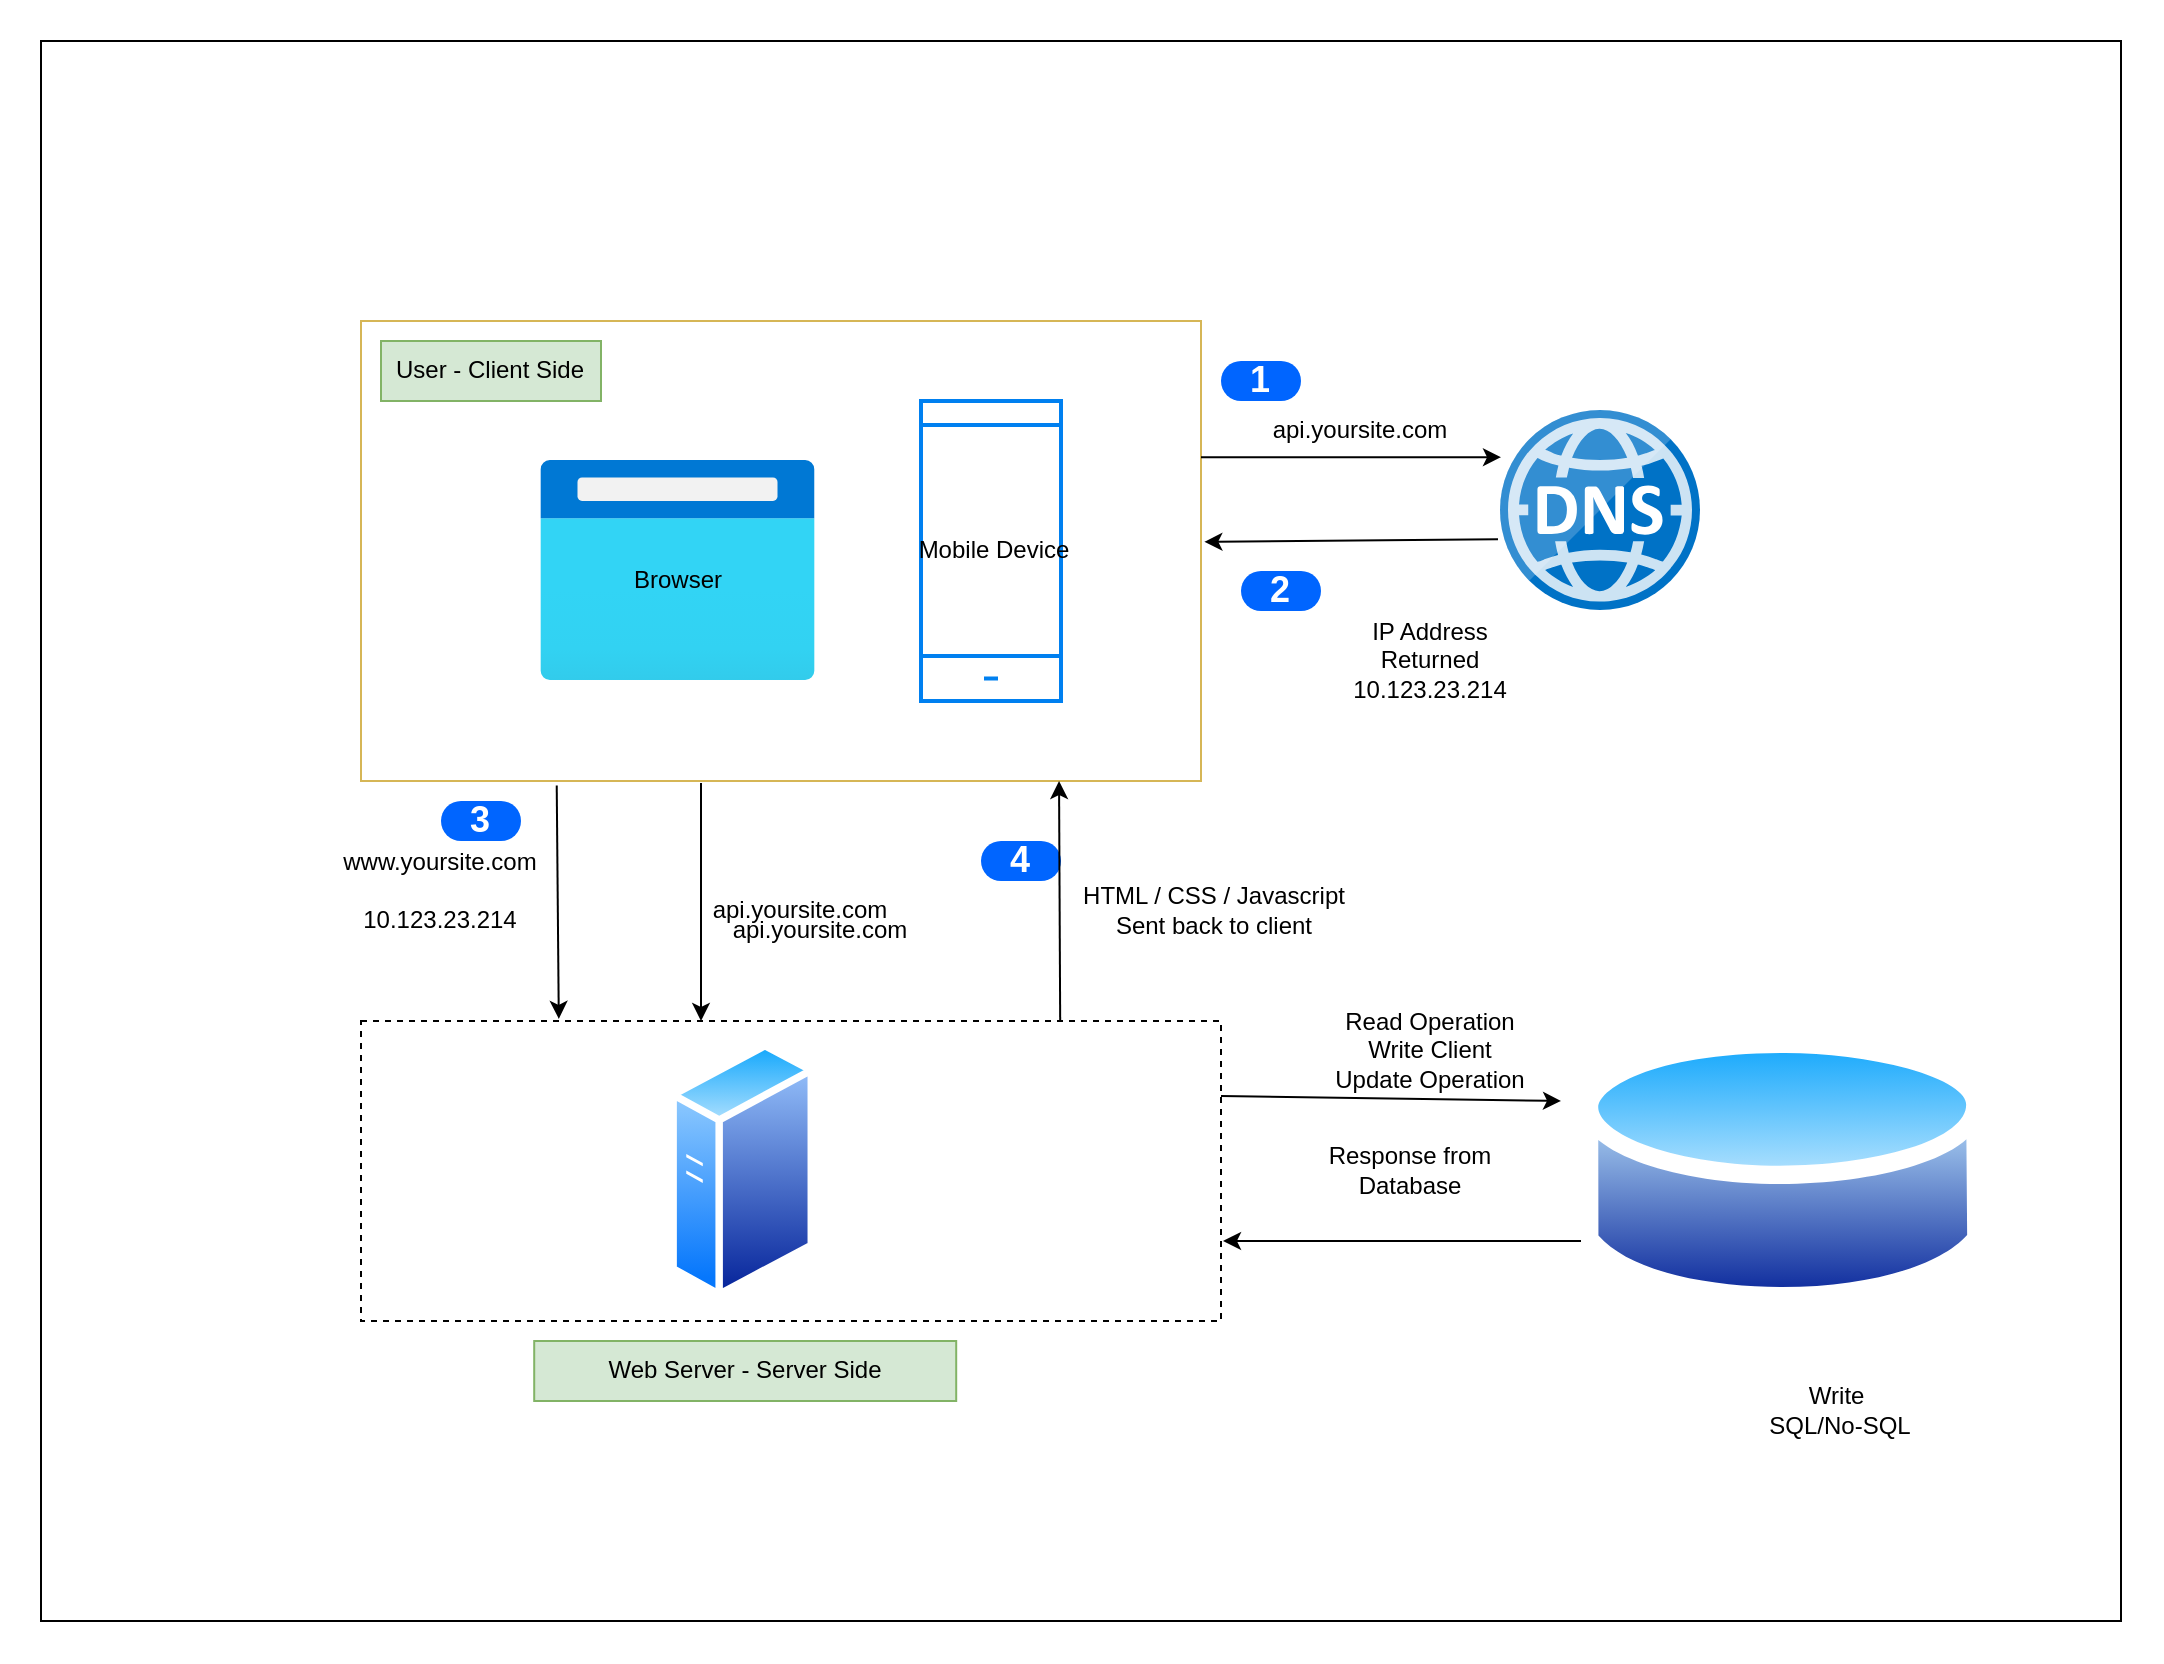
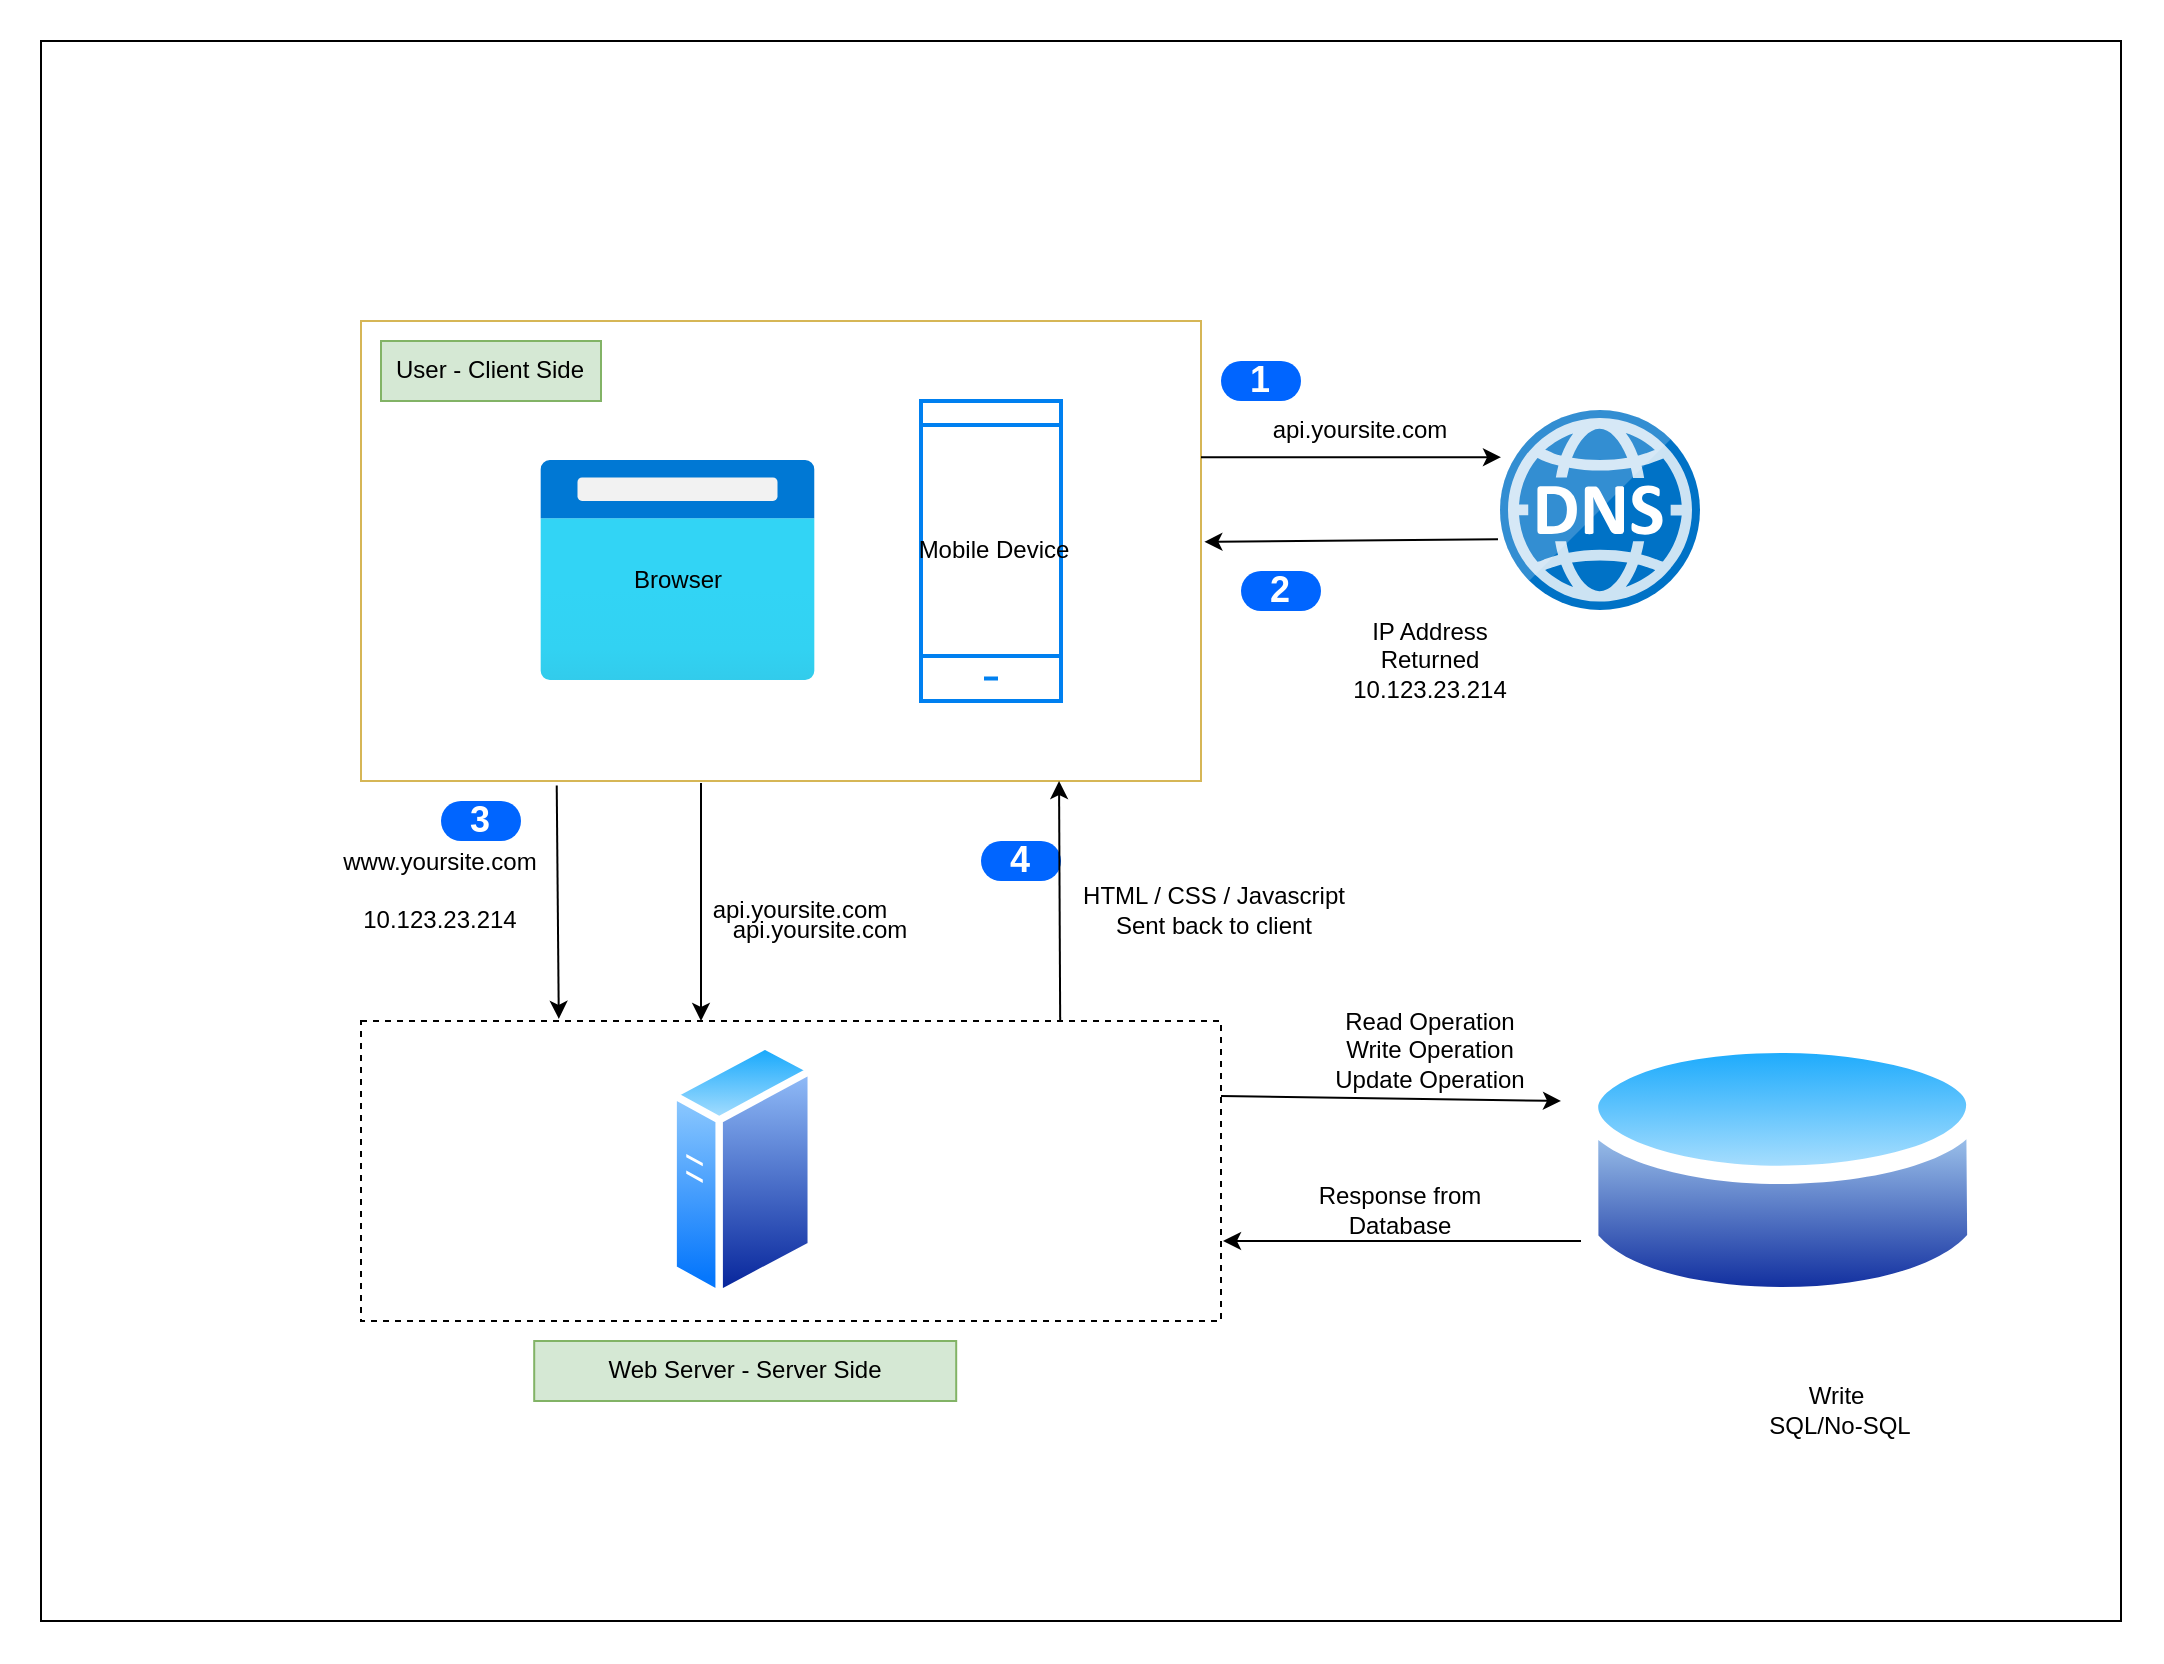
  <mxCell id="0" />
  <mxCell id="1" parent="0" />
  <mxCell id="2" value="" style="image;aspect=fixed;html=1;points=[];align=center;fontSize=12;image=img/lib/azure2/general/Browser.svg;" vertex="1" parent="1"><mxGeometry x="270" y="230" width="137.5" height="110" as="geometry" /></mxCell>
  <mxCell id="3" value="" style="html=1;verticalLabelPosition=bottom;align=center;labelBackgroundColor=#ffffff;verticalAlign=top;strokeWidth=2;strokeColor=#0080F0;shadow=0;dashed=0;shape=mxgraph.ios7.icons.smartphone;" vertex="1" parent="1"><mxGeometry x="460" y="200" width="70" height="150" as="geometry" /></mxCell>
  <mxCell id="4" value="" style="rounded=0;whiteSpace=wrap;html=1;imageAspect=1;fillOpacity=0;fillColor=#fff2cc;strokeColor=#d6b656;" vertex="1" parent="1"><mxGeometry x="180" y="160" width="420" height="230" as="geometry" /></mxCell>
  <mxCell id="5" value="Browser" style="text;html=1;align=center;verticalAlign=middle;whiteSpace=wrap;rounded=0;" vertex="1" parent="1"><mxGeometry x="308.75" y="275" width="60" height="30" as="geometry" /></mxCell>
  <mxCell id="6" value="Mobile Device" style="text;html=1;align=center;verticalAlign=middle;whiteSpace=wrap;rounded=0;" vertex="1" parent="1"><mxGeometry x="434" y="260" width="126" height="30" as="geometry" /></mxCell>
  <mxCell id="7" value="User - Client Side" style="text;html=1;align=center;verticalAlign=middle;whiteSpace=wrap;rounded=0;fillColor=#d5e8d4;strokeColor=#82b366;" vertex="1" parent="1"><mxGeometry x="190" y="170" width="110" height="30" as="geometry" /></mxCell>
  <mxCell id="8" value="" style="image;aspect=fixed;perimeter=ellipsePerimeter;html=1;align=center;shadow=0;dashed=0;spacingTop=3;image=img/lib/active_directory/generic_server.svg;" vertex="1" parent="1"><mxGeometry x="334.7" y="520" width="72.8" height="130" as="geometry" /></mxCell>
  <mxCell id="9" value="" style="rounded=0;whiteSpace=wrap;html=1;fillOpacity=0;dashed=1;" vertex="1" parent="1"><mxGeometry x="180" y="510" width="430" height="150" as="geometry" /></mxCell>
  <mxCell id="10" value="Web Server - Server Side" style="text;html=1;align=center;verticalAlign=middle;whiteSpace=wrap;rounded=0;fillColor=#d5e8d4;strokeColor=#82b366;" vertex="1" parent="1"><mxGeometry x="266.6" y="670" width="211" height="30" as="geometry" /></mxCell>
  <mxCell id="11" value="" style="image;sketch=0;aspect=fixed;html=1;points=[];align=center;fontSize=12;image=img/lib/mscae/DNS.svg;" vertex="1" parent="1"><mxGeometry x="750" y="205" width="100" height="100" as="geometry" /></mxCell>
  <mxCell id="12" value="" style="endArrow=classic;html=1;rounded=0;exitX=1;exitY=0.296;exitDx=0;exitDy=0;exitPerimeter=0;entryX=0;entryY=0.231;entryDx=0;entryDy=0;entryPerimeter=0;" edge="1" parent="1" source="4" target="11"><mxGeometry width="50" height="50" relative="1" as="geometry"><mxPoint x="610" y="400" as="sourcePoint" /><mxPoint x="740" y="230" as="targetPoint" /></mxGeometry></mxCell>
  <mxCell id="13" value="" style="endArrow=classic;html=1;rounded=0;entryX=1.004;entryY=0.48;entryDx=0;entryDy=0;entryPerimeter=0;exitX=-0.015;exitY=0.641;exitDx=0;exitDy=0;exitPerimeter=0;" edge="1" parent="1" source="11" target="4"><mxGeometry width="50" height="50" relative="1" as="geometry"><mxPoint x="737" y="270" as="sourcePoint" /><mxPoint x="600" y="273.03" as="targetPoint" /></mxGeometry></mxCell>
  <mxCell id="14" value="" style="endArrow=classic;html=1;rounded=0;exitX=0.233;exitY=1.01;exitDx=0;exitDy=0;exitPerimeter=0;entryX=0.23;entryY=-0.007;entryDx=0;entryDy=0;entryPerimeter=0;" edge="1" parent="1" source="4" target="9"><mxGeometry width="50" height="50" relative="1" as="geometry"><mxPoint x="360" y="440" as="sourcePoint" /><mxPoint x="510" y="440" as="targetPoint" /></mxGeometry></mxCell>
  <mxCell id="15" value="" style="endArrow=classic;html=1;rounded=0;exitX=0.233;exitY=1.01;exitDx=0;exitDy=0;exitPerimeter=0;" edge="1" parent="1"><mxGeometry width="50" height="50" relative="1" as="geometry"><mxPoint x="350" y="391" as="sourcePoint" /><mxPoint x="350" y="510" as="targetPoint" /></mxGeometry></mxCell>
  <mxCell id="16" value="api.yoursite.com" style="text;html=1;align=center;verticalAlign=middle;whiteSpace=wrap;rounded=0;" vertex="1" parent="1"><mxGeometry x="630" y="200" width="100" height="30" as="geometry" /></mxCell>
  <mxCell id="17" value="IP Address&lt;div&gt;Returned&lt;/div&gt;&lt;div&gt;10.123.23.214&lt;/div&gt;" style="text;html=1;align=center;verticalAlign=middle;whiteSpace=wrap;rounded=0;" vertex="1" parent="1"><mxGeometry x="620" y="310" width="190" height="40" as="geometry" /></mxCell>
  <mxCell id="18" value="api.yoursite.com" style="text;html=1;align=center;verticalAlign=middle;whiteSpace=wrap;rounded=0;" vertex="1" parent="1"><mxGeometry x="350" y="440" width="100" height="30" as="geometry" /></mxCell>
  <mxCell id="19" value="www.yoursite.com&lt;div&gt;&lt;br&gt;&lt;/div&gt;&lt;div&gt;10.123.23.214&lt;br&gt;&lt;/div&gt;" style="text;html=1;align=center;verticalAlign=middle;whiteSpace=wrap;rounded=0;" vertex="1" parent="1"><mxGeometry x="170" y="420" width="100" height="50" as="geometry" /></mxCell>
  <mxCell id="20" value="1" style="rounded=1;fillColor=#0065FF;strokeColor=none;html=1;fontColor=#ffffff;align=center;verticalAlign=middle;whiteSpace=wrap;fontSize=18;fontStyle=1;arcSize=50;sketch=0;" vertex="1" parent="1"><mxGeometry x="610" y="180" width="40" height="20" as="geometry" /></mxCell>
  <mxCell id="21" value="2" style="rounded=1;fillColor=#0065FF;strokeColor=none;html=1;fontColor=#ffffff;align=center;verticalAlign=middle;whiteSpace=wrap;fontSize=18;fontStyle=1;arcSize=50;sketch=0;" vertex="1" parent="1"><mxGeometry x="620" y="285" width="40" height="20" as="geometry" /></mxCell>
  <mxCell id="22" value="3" style="rounded=1;fillColor=#0065FF;strokeColor=none;html=1;fontColor=#ffffff;align=center;verticalAlign=middle;whiteSpace=wrap;fontSize=18;fontStyle=1;arcSize=50;sketch=0;" vertex="1" parent="1"><mxGeometry x="220" y="400" width="40" height="20" as="geometry" /></mxCell>
  <mxCell id="23" value="4" style="rounded=1;fillColor=#0065FF;strokeColor=none;html=1;fontColor=#ffffff;align=center;verticalAlign=middle;whiteSpace=wrap;fontSize=18;fontStyle=1;arcSize=50;sketch=0;" vertex="1" parent="1"><mxGeometry x="490" y="420" width="40" height="20" as="geometry" /></mxCell>
  <mxCell id="24" value="" style="endArrow=classic;html=1;rounded=0;exitX=0.813;exitY=0;exitDx=0;exitDy=0;exitPerimeter=0;entryX=0.831;entryY=1;entryDx=0;entryDy=0;entryPerimeter=0;" edge="1" parent="1" source="9" target="4"><mxGeometry width="50" height="50" relative="1" as="geometry"><mxPoint x="360" y="401" as="sourcePoint" /><mxPoint x="360" y="520" as="targetPoint" /></mxGeometry></mxCell>
  <mxCell id="25" value="HTML / CSS / Javascript&lt;div&gt;Sent back to client&lt;/div&gt;" style="text;html=1;align=center;verticalAlign=middle;whiteSpace=wrap;rounded=0;" vertex="1" parent="1"><mxGeometry x="476.6" y="440" width="260" height="30" as="geometry" /></mxCell>
  <mxCell id="26" value="" style="image;aspect=fixed;perimeter=ellipsePerimeter;html=1;align=center;shadow=0;dashed=0;spacingTop=3;image=img/lib/active_directory/database.svg;" vertex="1" parent="1"><mxGeometry x="790" y="510" width="202.7" height="150" as="geometry" /></mxCell>
  <mxCell id="27" value="" style="rounded=0;whiteSpace=wrap;html=1;fillOpacity=0;" vertex="1" parent="1"><mxGeometry x="20" y="20" width="1040" height="790" as="geometry" /></mxCell>
  <mxCell id="28" value="" style="endArrow=classic;html=1;rounded=0;exitX=1;exitY=0.25;exitDx=0;exitDy=0;" edge="1" parent="1" source="9"><mxGeometry width="50" height="50" relative="1" as="geometry"><mxPoint x="580" y="470" as="sourcePoint" /><mxPoint x="780" y="550" as="targetPoint" /></mxGeometry></mxCell>
  <mxCell id="29" value="" style="endArrow=classic;html=1;rounded=0;exitX=0.005;exitY=0.404;exitDx=0;exitDy=0;exitPerimeter=0;entryX=1.005;entryY=0.404;entryDx=0;entryDy=0;entryPerimeter=0;" edge="1" parent="1"><mxGeometry width="50" height="50" relative="1" as="geometry"><mxPoint x="790" y="620" as="sourcePoint" /><mxPoint x="611" y="620" as="targetPoint" /></mxGeometry></mxCell>
- <mxCell id="30" value="Read Operation&lt;br&gt;Write Client&lt;div&gt;Update Operation&lt;/div&gt;" style="text;html=1;align=center;verticalAlign=middle;whiteSpace=wrap;rounded=0;" vertex="1" parent="1"><mxGeometry x="585" y="510" width="260" height="30" as="geometry" /></mxCell>
+ <mxCell id="30" value="Read Operation&lt;br&gt;Write Operation&lt;div&gt;Update Operation&lt;/div&gt;" style="text;html=1;align=center;verticalAlign=middle;whiteSpace=wrap;rounded=0;" vertex="1" parent="1"><mxGeometry x="585" y="510" width="260" height="30" as="geometry" /></mxCell>
  <mxCell id="31" value="api.yoursite.com" style="text;html=1;align=center;verticalAlign=middle;whiteSpace=wrap;rounded=0;" vertex="1" parent="1"><mxGeometry x="360" y="450" width="100" height="30" as="geometry" /></mxCell>
- <mxCell id="32" value="Response from Database" style="text;html=1;align=center;verticalAlign=middle;whiteSpace=wrap;rounded=0;" vertex="1" parent="1"><mxGeometry x="655" y="570" width="100" height="30" as="geometry" /></mxCell>
+ <mxCell id="32" value="Response from Database" style="text;html=1;align=center;verticalAlign=middle;whiteSpace=wrap;rounded=0;" vertex="1" parent="1"><mxGeometry x="650" y="590" width="100" height="30" as="geometry" /></mxCell>
  <mxCell id="33" value="Write&amp;nbsp;&lt;div&gt;SQL/No-SQL&lt;/div&gt;" style="text;html=1;align=center;verticalAlign=middle;whiteSpace=wrap;rounded=0;" vertex="1" parent="1"><mxGeometry x="870" y="690" width="100" height="30" as="geometry" /></mxCell>
